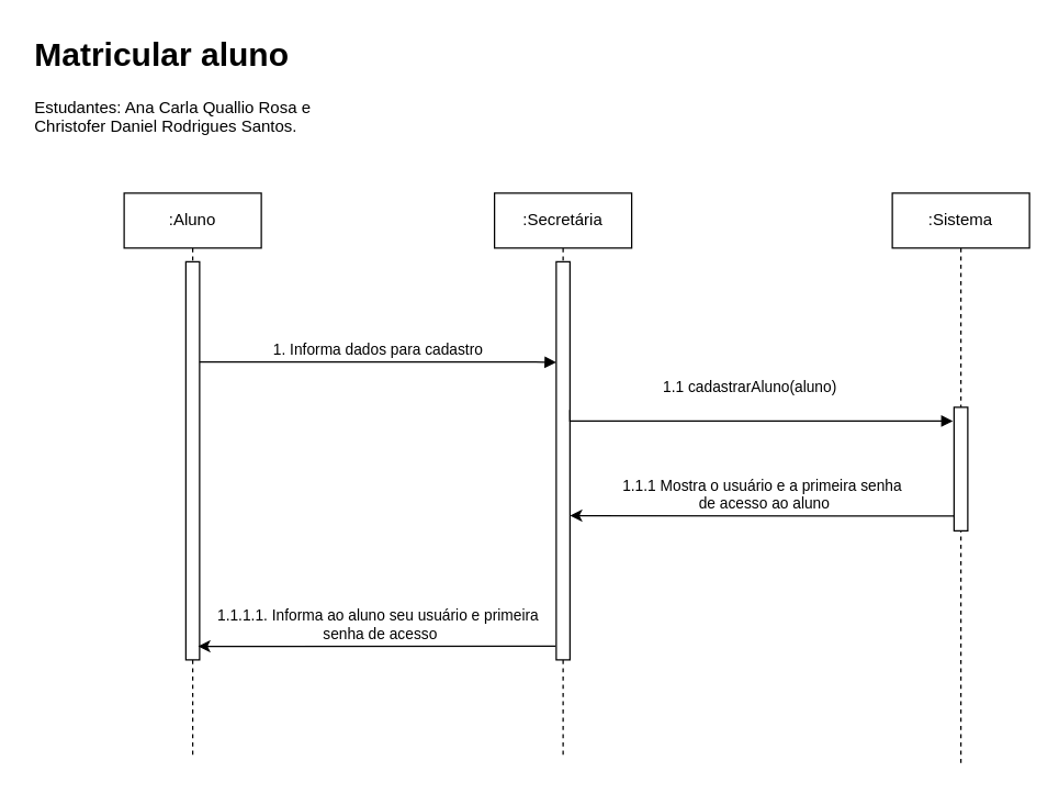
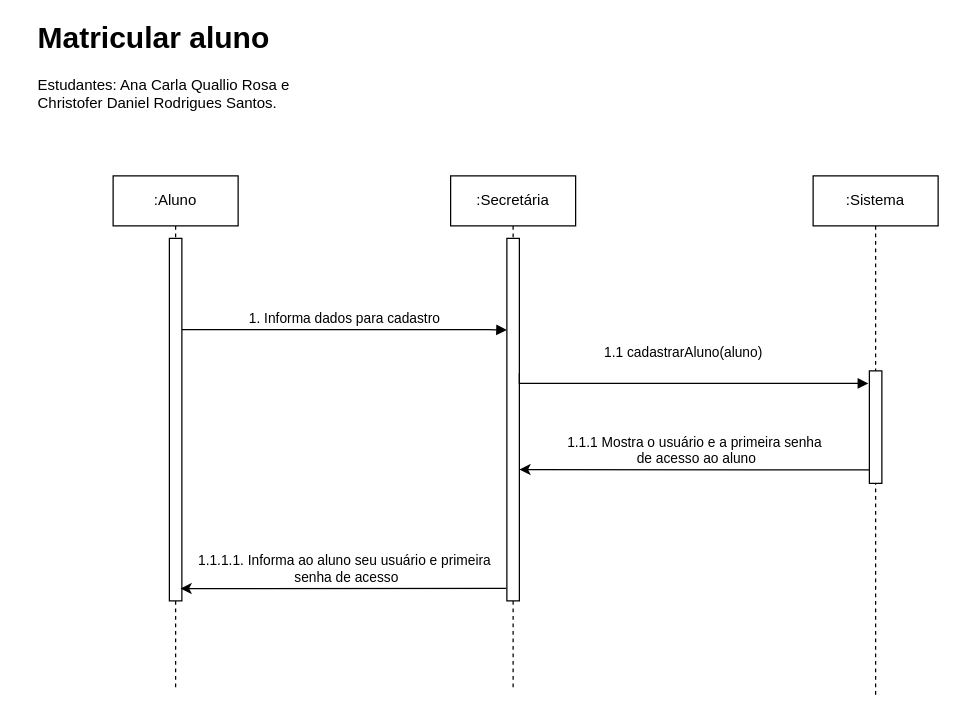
  <mxCell id="0" />
  <mxCell id="1" parent="0" />
  <mxCell id="2" value=":Aluno" style="shape=umlLifeline;perimeter=lifelinePerimeter;whiteSpace=wrap;html=1;container=1;collapsible=0;recursiveResize=0;outlineConnect=0;strokeWidth=1;" vertex="1" parent="1"><mxGeometry x="90" y="140" width="100" height="410" as="geometry" /></mxCell>
  <mxCell id="3" value="" style="rounded=0;whiteSpace=wrap;html=1;" vertex="1" parent="2"><mxGeometry x="45" y="50" width="10" height="290" as="geometry" /></mxCell>
  <mxCell id="4" value=":Secretária" style="shape=umlLifeline;perimeter=lifelinePerimeter;whiteSpace=wrap;html=1;container=1;collapsible=0;recursiveResize=0;outlineConnect=0;strokeWidth=1;" vertex="1" parent="1"><mxGeometry x="360" y="140" width="100" height="410" as="geometry" /></mxCell>
  <mxCell id="5" value="" style="rounded=0;whiteSpace=wrap;html=1;" vertex="1" parent="4"><mxGeometry x="45" y="50" width="10" height="290" as="geometry" /></mxCell>
  <mxCell id="6" value=":Sistema" style="shape=umlLifeline;perimeter=lifelinePerimeter;whiteSpace=wrap;html=1;container=1;collapsible=0;recursiveResize=0;outlineConnect=0;strokeWidth=1;" vertex="1" parent="1"><mxGeometry x="650" y="140" width="100" height="416" as="geometry" /></mxCell>
  <mxCell id="7" value="" style="rounded=0;whiteSpace=wrap;html=1;" vertex="1" parent="6"><mxGeometry x="45" y="156" width="10" height="90" as="geometry" /></mxCell>
  <mxCell id="8" value="1. Informa dados para cadastro" style="html=1;verticalAlign=bottom;endArrow=block;rounded=0;exitX=1;exitY=0.5;exitDx=0;exitDy=0;entryX=0.007;entryY=0.253;entryDx=0;entryDy=0;entryPerimeter=0;" edge="1" parent="1" target="5"><mxGeometry width="80" relative="1" as="geometry"><mxPoint x="145" y="263" as="sourcePoint" /><mxPoint x="390" y="260" as="targetPoint" /><Array as="points"><mxPoint x="390" y="263" /></Array></mxGeometry></mxCell>
  <mxCell id="9" value="1.1 cadastrarAluno(aluno)" style="html=1;verticalAlign=bottom;endArrow=block;rounded=0;entryX=-0.081;entryY=0.112;entryDx=0;entryDy=0;entryPerimeter=0;exitX=0.997;exitY=0.372;exitDx=0;exitDy=0;exitPerimeter=0;" edge="1" parent="1" source="5" target="7"><mxGeometry x="-0.03" y="16" width="80" relative="1" as="geometry"><mxPoint x="415" y="260" as="sourcePoint" /><mxPoint x="690" y="280" as="targetPoint" /><Array as="points"><mxPoint x="415" y="306" /></Array><mxPoint as="offset" /></mxGeometry></mxCell>
  <mxCell id="10" value="1.1.1 Mostra o usuário e a primeira senha&lt;br&gt;&amp;nbsp;de acesso ao aluno" style="html=1;verticalAlign=bottom;endArrow=classic;rounded=0;entryX=1;entryY=0.857;entryDx=0;entryDy=0;entryPerimeter=0;endFill=1;exitX=-0.015;exitY=0.738;exitDx=0;exitDy=0;exitPerimeter=0;" edge="1" parent="1"><mxGeometry width="80" relative="1" as="geometry"><mxPoint x="694.85" y="375.26" as="sourcePoint" /><mxPoint x="415" y="374.96" as="targetPoint" /></mxGeometry></mxCell>
  <mxCell id="11" value="1.1.1.1. Informa ao aluno seu usuário e primeira&lt;br&gt;&amp;nbsp;senha de acesso" style="html=1;verticalAlign=bottom;endArrow=classic;rounded=0;endFill=1;entryX=0.889;entryY=0.966;entryDx=0;entryDy=0;entryPerimeter=0;" edge="1" parent="1" target="3"><mxGeometry width="80" relative="1" as="geometry"><mxPoint x="404.5" y="470" as="sourcePoint" /><mxPoint x="150" y="470" as="targetPoint" /></mxGeometry></mxCell>
- <mxCell id="12" value="&lt;h1&gt;Matricular aluno&lt;/h1&gt;&lt;p&gt;Estudantes: Ana Carla Quallio Rosa e Christofer Daniel Rodrigues Santos.&lt;/p&gt;" style="text;html=1;strokeColor=none;fillColor=none;spacing=5;spacingTop=-20;whiteSpace=wrap;overflow=hidden;rounded=0;" vertex="1" parent="1"><mxGeometry x="20" y="20" width="220" height="120" as="geometry" /></mxCell>
+ <mxCell id="12" value="&lt;h1&gt;Matricular aluno&lt;/h1&gt;&lt;p&gt;Estudantes: Ana Carla Quallio Rosa e Christofer Daniel Rodrigues Santos.&lt;/p&gt;" style="text;html=1;strokeColor=none;fillColor=none;spacing=5;spacingTop=-20;whiteSpace=wrap;overflow=hidden;rounded=0;" vertex="1" parent="1"><mxGeometry x="25" y="10" width="220" height="120" as="geometry" /></mxCell>
